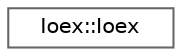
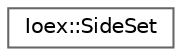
  digraph {
    rankdir=LR
-   n1 [color=grey40 fillcolor=white fontname=Helvetica fontsize=10 height=0.2 label="Ioex::Ioex" shape=box style=filled width=0.4]
+   n1 [color=grey40 fillcolor=white fontname=Helvetica fontsize=10 height=0.2 label="Ioex::SideSet" shape=box style=filled width=0.4]
  }
